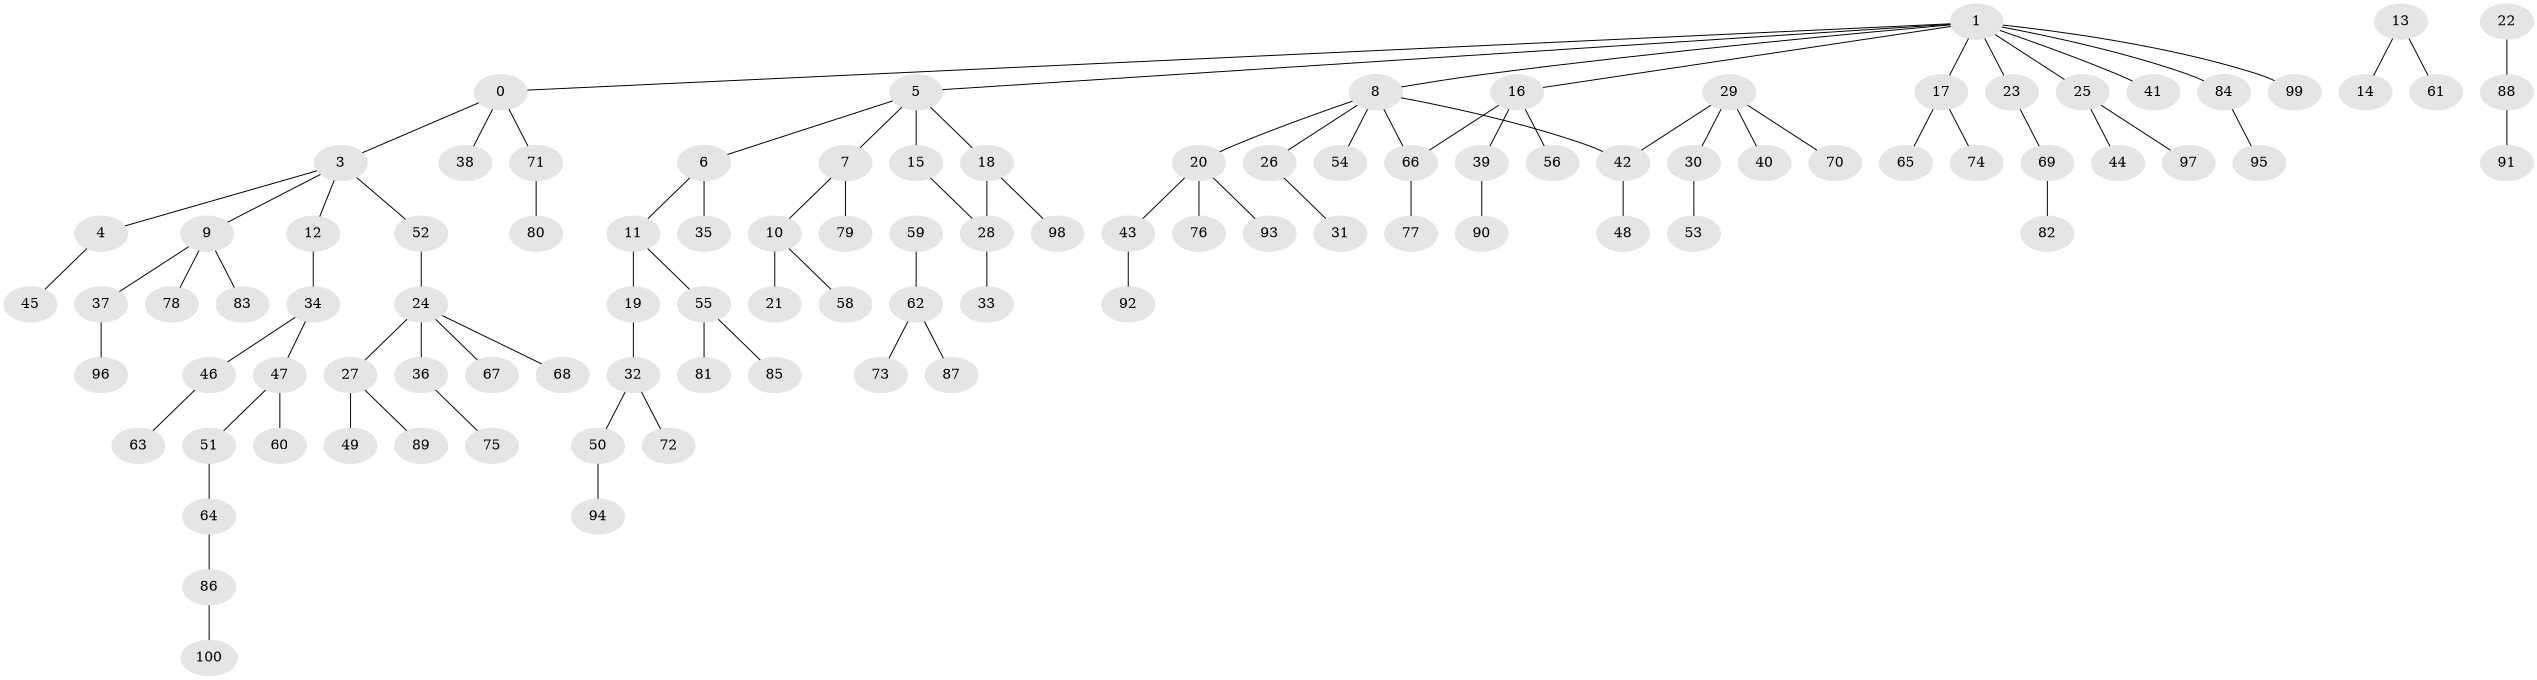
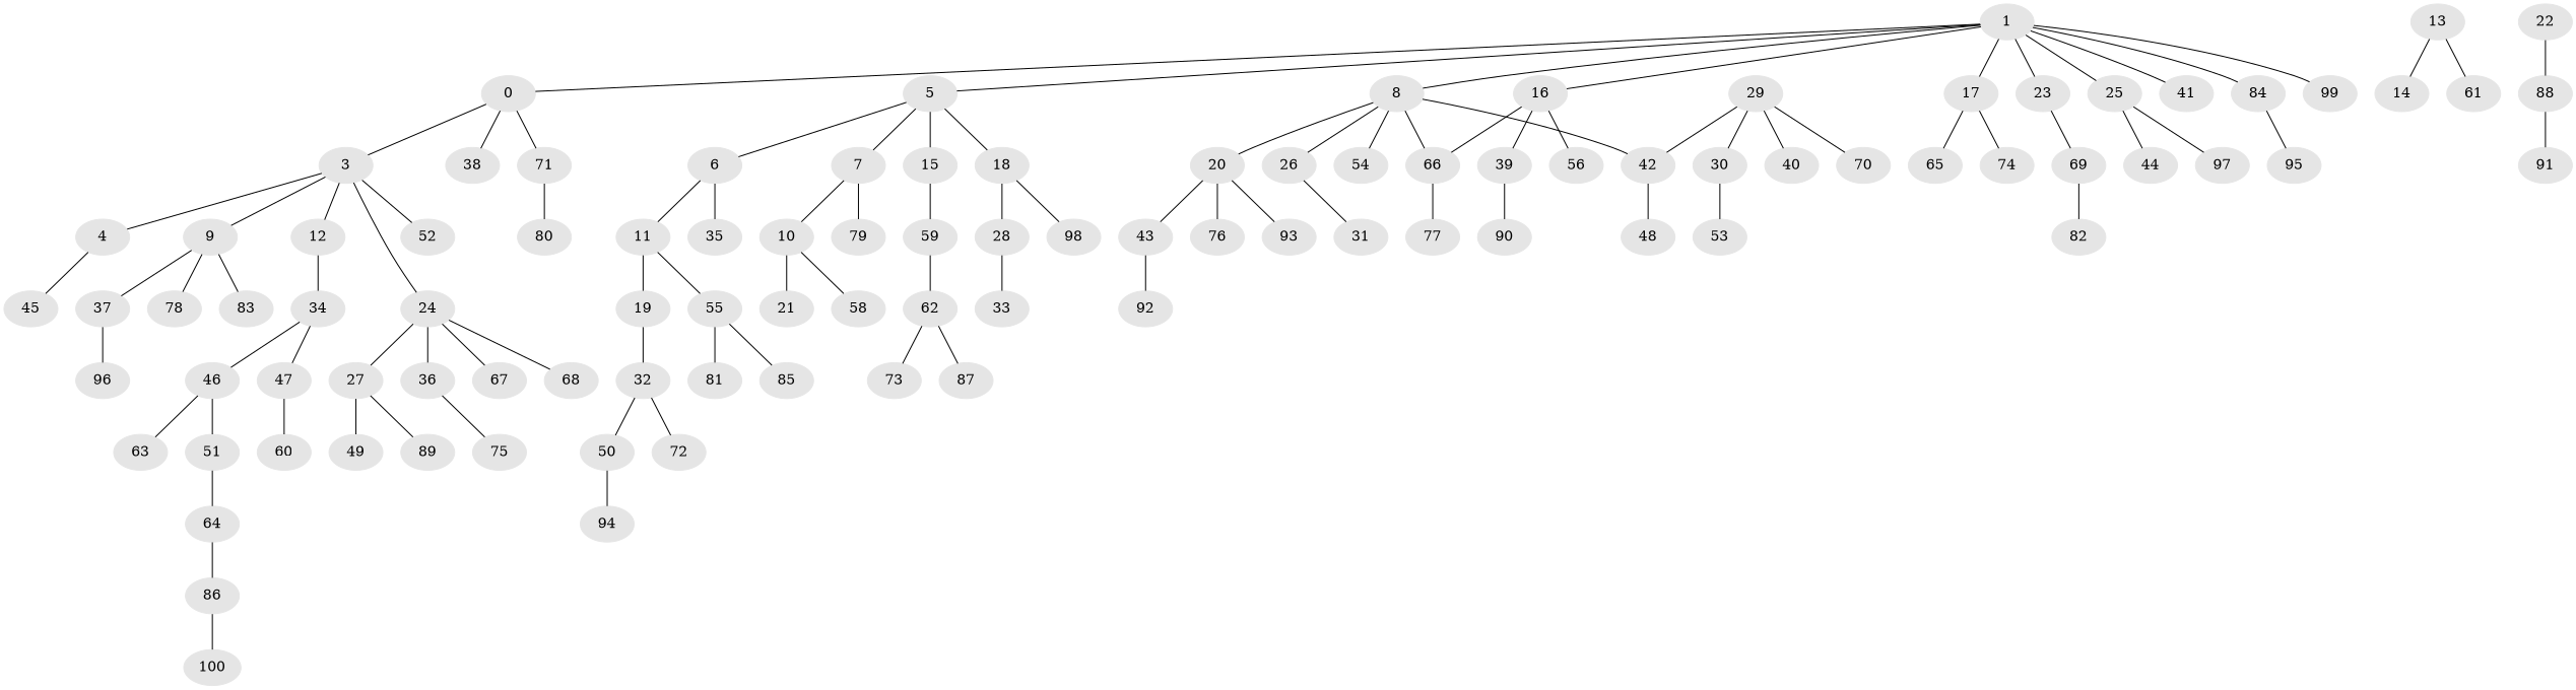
  graph {
    node [color=gray90 style=filled]
    n1 [label=0]
    1
    5
    8
    16
    17
    23
    25
    41
    84
    99
    3
    38
    71
    6
    7
    15
    18
    20
    26
    54
    66
    42
    39
    56
    65
    74
    69
    44
    97
    95
    4
    9
    12
    24
    52
    80
    45
    37
    78
    83
    34
    27
    36
    67
    68
    11
    35
    10
    79
    59
    28
    98
    19
    55
    21
    58
    13
    14
    61
    43
    76
    93
    31
    29
    30
    40
    70
    77
    96
    32
    81
    85
    46
    47
    62
    22
    88
    90
    33
    50
    72
    92
    91
    82
    49
    89
    75
    53
    48
    94
    63
    51
    60
    64
    86
    73
    87
    100
    n1 -- 3
    n1 -- 38
    n1 -- 71
    1 -- n1
    1 -- 5
    1 -- 8
    1 -- 16
    1 -- 17
    1 -- 23
    1 -- 25
    1 -- 41
    1 -- 84
    1 -- 99
    5 -- 6
    5 -- 7
    5 -- 15
    5 -- 18
    8 -- 20
    8 -- 26
    8 -- 54
    8 -- 66
    8 -- 42
    16 -- 66
    16 -- 39
    16 -- 56
    17 -- 65
    17 -- 74
    23 -- 69
    25 -- 44
    25 -- 97
    84 -- 95
    3 -- 4
    3 -- 9
    3 -- 12
-   52 -- 24
+   3 -- 24
    3 -- 52
    71 -- 80
    6 -- 11
    6 -- 35
    7 -- 10
    7 -- 79
-   15 -- 28
+   15 -- 59
    18 -- 28
    18 -- 98
    20 -- 43
    20 -- 76
    20 -- 93
    26 -- 31
    66 -- 77
    42 -- 48
    39 -- 90
    69 -- 82
    4 -- 45
    9 -- 37
    9 -- 78
    9 -- 83
    12 -- 34
    24 -- 27
    24 -- 36
    24 -- 67
    24 -- 68
    37 -- 96
    34 -- 46
    34 -- 47
    27 -- 49
    27 -- 89
    36 -- 75
    11 -- 19
    11 -- 55
    10 -- 21
    10 -- 58
    59 -- 62
    28 -- 33
    19 -- 32
    55 -- 81
    55 -- 85
    13 -- 14
    13 -- 61
    43 -- 92
    29 -- 42
    29 -- 30
    29 -- 40
    29 -- 70
    30 -- 53
    32 -- 50
    32 -- 72
    46 -- 63
-   47 -- 51
+   46 -- 51
    47 -- 60
    62 -- 73
    62 -- 87
    22 -- 88
    88 -- 91
    50 -- 94
    51 -- 64
    64 -- 86
    86 -- 100
  }
